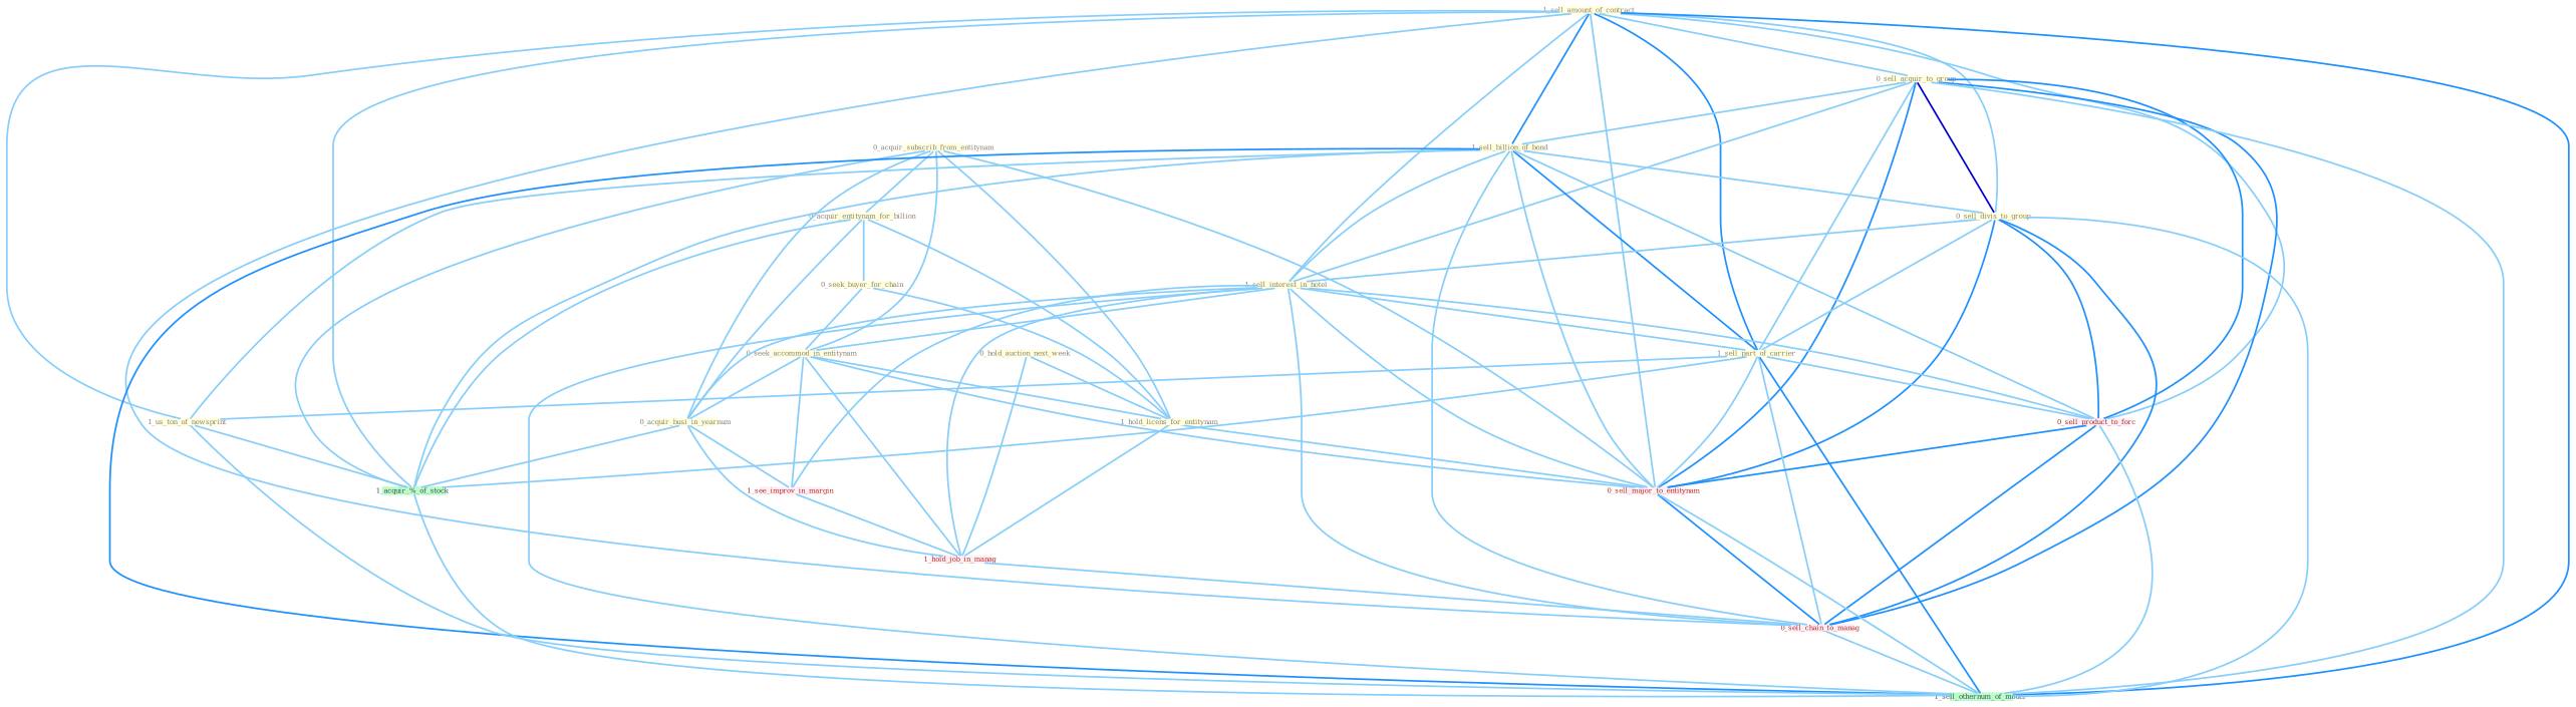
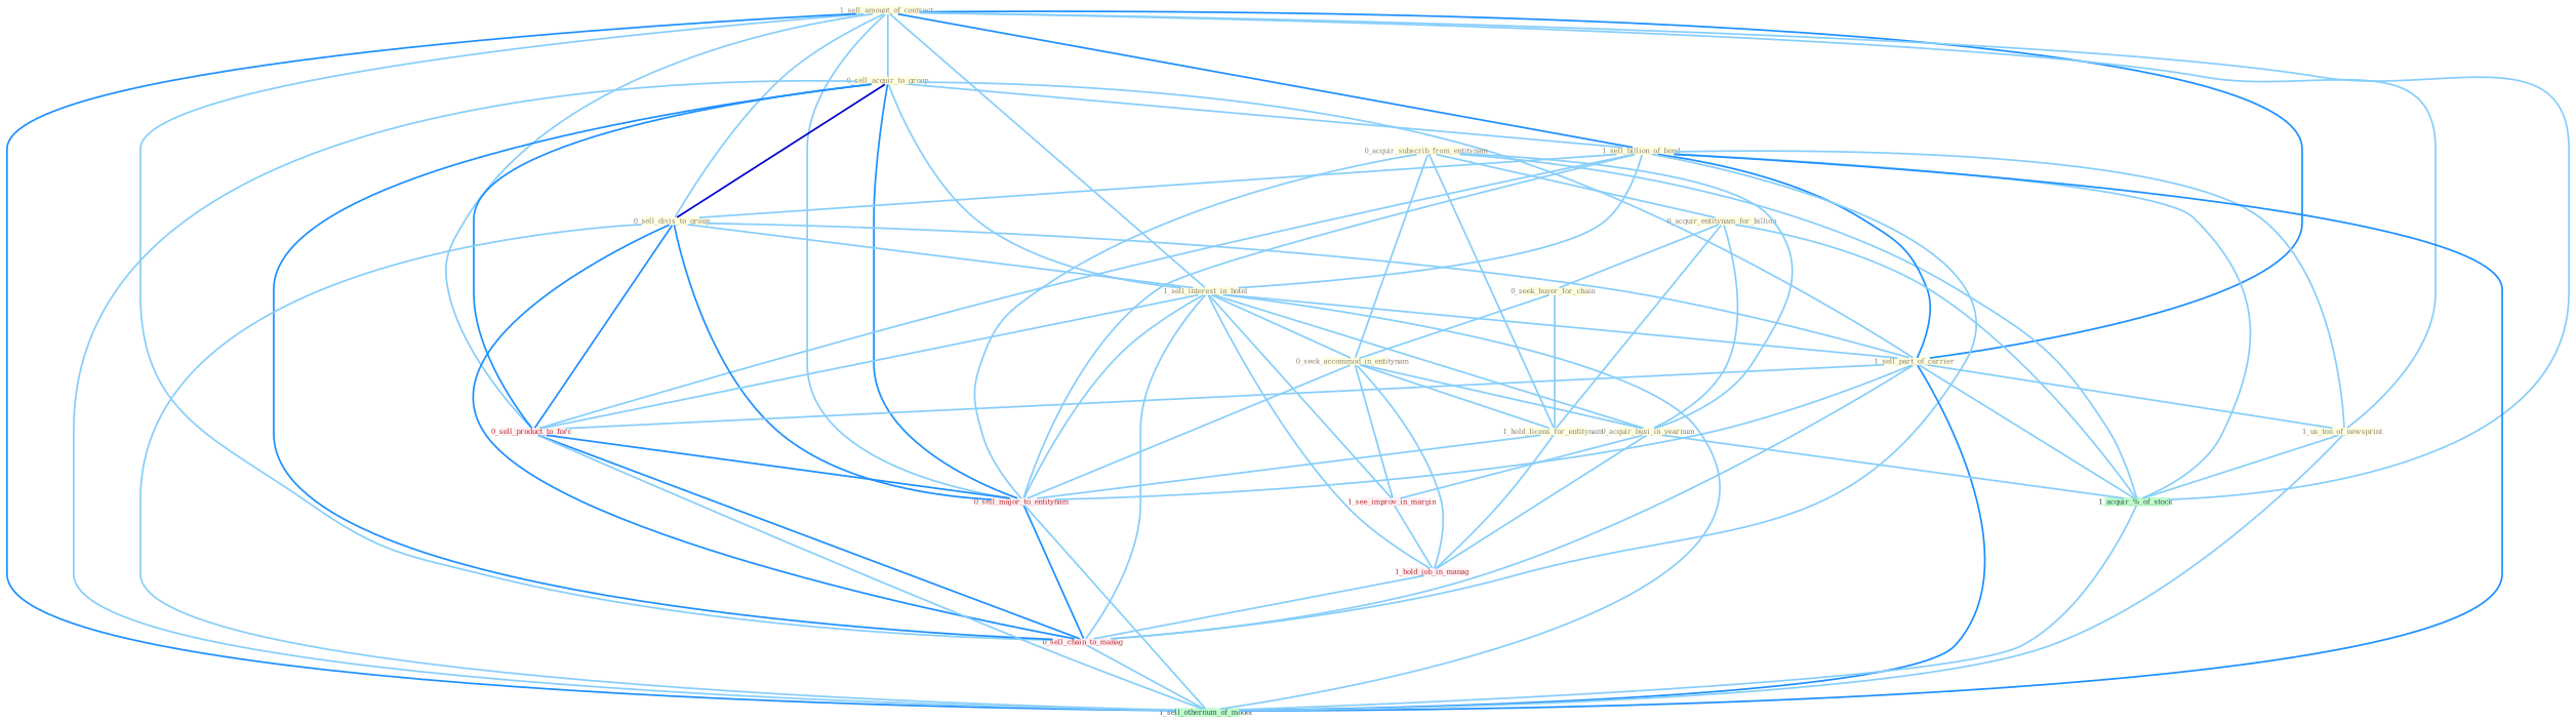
  graph {
    node [color="#ffffe0" fixedsize=true fontcolor="#8b7d6b" fontsize=4 shape=polygon style=filled]
    edge [color="#87cefa" w=1]
    "1_sell_amount_of_contract " [height=.06 width=.5]
    n2 [height=.06 label="0_sell_acquir_to_group" width=.5]
    "0_acquir_subscrib_from_entitynam " [height=.06 width=.5]
    "1_sell_billion_of_bond " [height=.06 width=.5]
    "0_sell_divis_to_group " [height=.06 width=.5]
    "0_acquir_entitynam_for_billion " [height=.06 width=.5]
    "0_seek_buyer_for_chain " [height=.06 width=.5]
    "1_sell_interest_in_hotel " [height=.06 width=.5]
-   "0_hold_auction_next_week " [height=.06 width=.5]
    "0_seek_accommod_in_entitynam " [height=.06 width=.5]
    "1_hold_licens_for_entitynam " [height=.06 width=.5]
    "1_sell_part_of_carrier " [height=.06 width=.5]
    "1_us_ton_of_newsprint " [height=.06 width=.5]
    "0_acquir_busi_in_yearnum " [height=.06 width=.5]
    "1_see_improv_in_margin " [color="#fff0f5" fontcolor="#b22222" height=.06 width=.5]
    "1_hold_job_in_manag " [color="#fff0f5" fontcolor="#b22222" height=.06 width=.5]
    "0_sell_product_to_forc " [color="#fff0f5" fontcolor="#b22222" height=.06 width=.5]
    "0_sell_major_to_entitynam " [color="#fff0f5" fontcolor="#b22222" height=.06 width=.5]
    "0_sell_chain_to_manag " [color="#fff0f5" fontcolor="#b22222" height=.06 width=.5]
    "1_acquir_%_of_stock " [color="#BDFCC9" fontcolor="#2f4f4f" height=.06 width=.5]
    "1_sell_othernum_of_model " [color="#BDFCC9" fontcolor="#2f4f4f" height=.06 width=.5]
    subgraph sub_1 {
      "1_sell_amount_of_contract "
      n2
      "0_acquir_subscrib_from_entitynam "
      "1_sell_billion_of_bond "
      "0_sell_divis_to_group "
      "0_acquir_entitynam_for_billion "
      "0_seek_buyer_for_chain "
      "1_sell_interest_in_hotel "
-     "0_hold_auction_next_week "
      "0_seek_accommod_in_entitynam "
      "1_hold_licens_for_entitynam "
      "1_sell_part_of_carrier "
      "1_us_ton_of_newsprint "
      "0_acquir_busi_in_yearnum "
    }
    subgraph sub_2 {
      "1_see_improv_in_margin "
      "1_hold_job_in_manag "
      "0_sell_product_to_forc "
      "0_sell_major_to_entitynam "
      "0_sell_chain_to_manag "
    }
    "1_sell_amount_of_contract " -- n2
    "1_sell_amount_of_contract " -- "1_sell_billion_of_bond " [color="#1e90ff" w=2]
    "1_sell_amount_of_contract " -- "0_sell_divis_to_group "
    "1_sell_amount_of_contract " -- "1_sell_interest_in_hotel "
    "1_sell_amount_of_contract " -- "1_sell_part_of_carrier " [color="#1e90ff" w=2]
    "1_sell_amount_of_contract " -- "1_us_ton_of_newsprint "
    "1_sell_amount_of_contract " -- "0_sell_product_to_forc "
    "1_sell_amount_of_contract " -- "0_sell_major_to_entitynam "
    "1_sell_amount_of_contract " -- "0_sell_chain_to_manag "
    "1_sell_amount_of_contract " -- "1_acquir_%_of_stock "
    "1_sell_amount_of_contract " -- "1_sell_othernum_of_model " [color="#1e90ff" w=2]
    n2 -- "1_sell_billion_of_bond "
    n2 -- "0_sell_divis_to_group " [color="#0000cd" w=3]
    n2 -- "1_sell_interest_in_hotel "
    n2 -- "1_sell_part_of_carrier "
    n2 -- "0_sell_product_to_forc " [color="#1e90ff" w=2]
    n2 -- "0_sell_major_to_entitynam " [color="#1e90ff" w=2]
    n2 -- "0_sell_chain_to_manag " [color="#1e90ff" w=2]
    n2 -- "1_sell_othernum_of_model "
    "0_acquir_subscrib_from_entitynam " -- "0_acquir_entitynam_for_billion "
    "0_acquir_subscrib_from_entitynam " -- "0_seek_accommod_in_entitynam "
    "0_acquir_subscrib_from_entitynam " -- "1_hold_licens_for_entitynam "
    "0_acquir_subscrib_from_entitynam " -- "0_acquir_busi_in_yearnum "
    "0_acquir_subscrib_from_entitynam " -- "0_sell_major_to_entitynam "
    "0_acquir_subscrib_from_entitynam " -- "1_acquir_%_of_stock "
    "1_sell_billion_of_bond " -- "0_sell_divis_to_group "
    "1_sell_billion_of_bond " -- "1_sell_interest_in_hotel "
    "1_sell_billion_of_bond " -- "1_sell_part_of_carrier " [color="#1e90ff" w=2]
    "1_sell_billion_of_bond " -- "1_us_ton_of_newsprint "
    "1_sell_billion_of_bond " -- "0_sell_product_to_forc "
    "1_sell_billion_of_bond " -- "0_sell_major_to_entitynam "
    "1_sell_billion_of_bond " -- "0_sell_chain_to_manag "
    "1_sell_billion_of_bond " -- "1_acquir_%_of_stock "
    "1_sell_billion_of_bond " -- "1_sell_othernum_of_model " [color="#1e90ff" w=2]
    "0_sell_divis_to_group " -- "1_sell_interest_in_hotel "
    "0_sell_divis_to_group " -- "1_sell_part_of_carrier "
    "0_sell_divis_to_group " -- "0_sell_product_to_forc " [color="#1e90ff" w=2]
    "0_sell_divis_to_group " -- "0_sell_major_to_entitynam " [color="#1e90ff" w=2]
    "0_sell_divis_to_group " -- "0_sell_chain_to_manag " [color="#1e90ff" w=2]
    "0_sell_divis_to_group " -- "1_sell_othernum_of_model "
    "0_acquir_entitynam_for_billion " -- "0_seek_buyer_for_chain "
    "0_acquir_entitynam_for_billion " -- "1_hold_licens_for_entitynam "
    "0_acquir_entitynam_for_billion " -- "0_acquir_busi_in_yearnum "
    "0_acquir_entitynam_for_billion " -- "1_acquir_%_of_stock "
    "0_seek_buyer_for_chain " -- "0_seek_accommod_in_entitynam "
    "0_seek_buyer_for_chain " -- "1_hold_licens_for_entitynam "
    "1_sell_interest_in_hotel " -- "0_seek_accommod_in_entitynam "
    "1_sell_interest_in_hotel " -- "1_sell_part_of_carrier "
    "1_sell_interest_in_hotel " -- "0_acquir_busi_in_yearnum "
    "1_sell_interest_in_hotel " -- "1_see_improv_in_margin "
    "1_sell_interest_in_hotel " -- "1_hold_job_in_manag "
    "1_sell_interest_in_hotel " -- "0_sell_product_to_forc "
    "1_sell_interest_in_hotel " -- "0_sell_major_to_entitynam "
    "1_sell_interest_in_hotel " -- "0_sell_chain_to_manag "
    "1_sell_interest_in_hotel " -- "1_sell_othernum_of_model "
-   "0_hold_auction_next_week " -- "1_hold_licens_for_entitynam "
-   "0_hold_auction_next_week " -- "1_hold_job_in_manag "
    "0_seek_accommod_in_entitynam " -- "1_hold_licens_for_entitynam "
    "0_seek_accommod_in_entitynam " -- "0_acquir_busi_in_yearnum "
    "0_seek_accommod_in_entitynam " -- "1_see_improv_in_margin "
    "0_seek_accommod_in_entitynam " -- "1_hold_job_in_manag "
    "0_seek_accommod_in_entitynam " -- "0_sell_major_to_entitynam "
    "1_hold_licens_for_entitynam " -- "1_hold_job_in_manag "
    "1_hold_licens_for_entitynam " -- "0_sell_major_to_entitynam "
    "1_sell_part_of_carrier " -- "1_us_ton_of_newsprint "
    "1_sell_part_of_carrier " -- "0_sell_product_to_forc "
    "1_sell_part_of_carrier " -- "0_sell_major_to_entitynam "
    "1_sell_part_of_carrier " -- "0_sell_chain_to_manag "
    "1_sell_part_of_carrier " -- "1_acquir_%_of_stock "
    "1_sell_part_of_carrier " -- "1_sell_othernum_of_model " [color="#1e90ff" w=2]
    "1_us_ton_of_newsprint " -- "1_acquir_%_of_stock "
    "1_us_ton_of_newsprint " -- "1_sell_othernum_of_model "
    "0_acquir_busi_in_yearnum " -- "1_see_improv_in_margin "
    "0_acquir_busi_in_yearnum " -- "1_hold_job_in_manag "
    "0_acquir_busi_in_yearnum " -- "1_acquir_%_of_stock "
    "1_see_improv_in_margin " -- "1_hold_job_in_manag "
    "1_hold_job_in_manag " -- "0_sell_chain_to_manag "
    "0_sell_product_to_forc " -- "0_sell_major_to_entitynam " [color="#1e90ff" w=2]
    "0_sell_product_to_forc " -- "0_sell_chain_to_manag " [color="#1e90ff" w=2]
    "0_sell_product_to_forc " -- "1_sell_othernum_of_model "
    "0_sell_major_to_entitynam " -- "0_sell_chain_to_manag " [color="#1e90ff" w=2]
    "0_sell_major_to_entitynam " -- "1_sell_othernum_of_model "
    "0_sell_chain_to_manag " -- "1_sell_othernum_of_model "
    "1_acquir_%_of_stock " -- "1_sell_othernum_of_model "
  }
